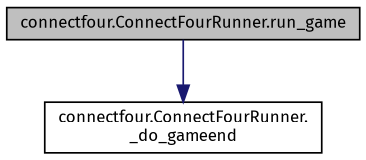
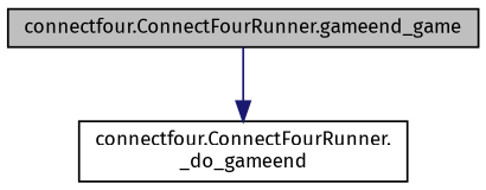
  digraph {
    rankdir=TB
    fontname="Fira Sans"
    node [color=black fontname="Fira Sans" fontsize=10 shape=record style=filled]
-   n1 [fillcolor=grey75 fontcolor=black height=0.2 label="connectfour.ConnectFourRunner.run_game" width=0.4]
+   n1 [fillcolor=grey75 fontcolor=black height=0.2 label="connectfour.ConnectFourRunner.gameend_game" width=0.4]
    n2 [fillcolor=white height=0.2 label="connectfour.ConnectFourRunner.\l_do_gameend" width=0.4]
    n1 -> n2 [color=midnightblue fontname="Fira Sans" fontsize=10 labelfontname=Helvetica labelfontsize=10 style=solid]
  }
